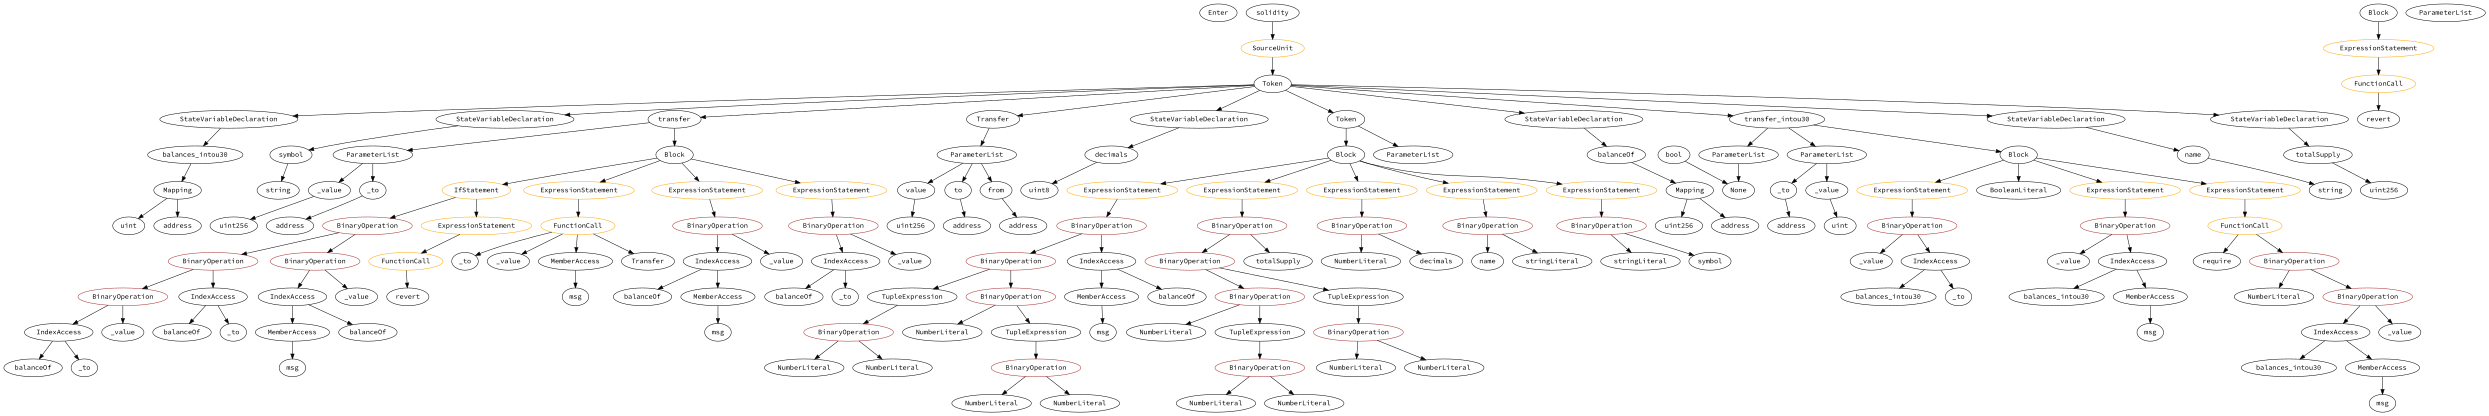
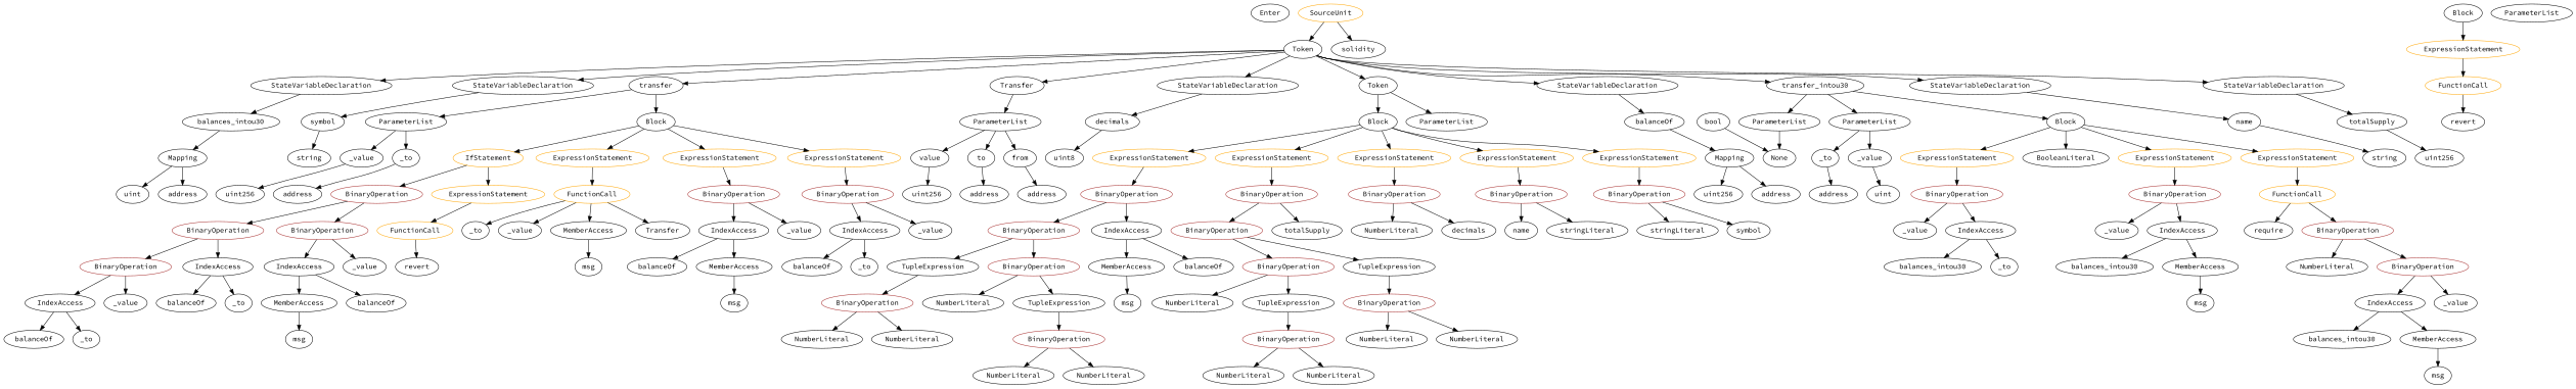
  strict digraph {
    fontname="Source Code Pro"
    node [fontname="Source Code Pro" color=black]
    edge [fontname="Source Code Pro"]
    Enter [height=0.5 width=0.83628 color=""]
    n2 [height=0.5 label=balanceOf width=1.3491]
    n3 [height=0.5 label=Mapping width=1.2105]
    n4 [height=0.5 label=uint256 width=1.0442]
    n5 [height=0.5 label=address width=1.0996]
    n6 [color=orange height=0.5 label=ExpressionStatement width=2.458]
    n7 [color=brown height=0.5 label=BinaryOperation width=1.9867]
    n8 [height=0.5 label=_value width=0.96103]
    n9 [height=0.5 label=IndexAccess width=1.6402]
    n10 [height=0.5 label=balanceOf width=1.3491]
    n11 [height=0.5 label=MemberAccess width=1.9174]
    n12 [height=0.5 label=NumberLiteral width=1.765]
    n13 [color=orange height=0.5 label=ExpressionStatement width=2.458]
    n14 [color=brown height=0.5 label=BinaryOperation width=1.9867]
    n15 [height=0.5 label=stringLiteral width=1.5016]
    n16 [height=0.5 label=name width=0.83628]
    n17 [height=0.5 label=symbol width=1.0581]
    n18 [height=0.5 label=bool width=0.76697]
    n19 [height=0.5 label=None width=0.85014]
    n20 [height=0.5 label=StateVariableDeclaration width=2.8184]
    n21 [height=0.5 label=balances_intou30 width=2.0838]
    n22 [height=0.5 label=Mapping width=1.2105]
    n23 [height=0.5 label=uint width=0.75]
    n24 [height=0.5 label=address width=1.0996]
    n25 [color=brown height=0.5 label=BinaryOperation width=1.9867]
    n26 [height=0.5 label=NumberLiteral width=1.765]
    n27 [color=brown height=0.5 label=BinaryOperation width=1.9867]
    n28 [height=0.5 label=_value width=0.96103]
    n29 [height=0.5 label=IndexAccess width=1.6402]
    n30 [height=0.5 label=MemberAccess width=1.9174]
    n31 [height=0.5 label=balances_intou30 width=2.0838]
    n32 [color=brown height=0.5 label=BinaryOperation width=1.9867]
    n33 [height=0.5 label=NumberLiteral width=1.765]
    n34 [height=0.5 label=NumberLiteral width=1.765]
    n35 [color=orange height=0.5 label=ExpressionStatement width=2.458]
    n36 [color=brown height=0.5 label=BinaryOperation width=1.9867]
    n37 [height=0.5 label=stringLiteral width=1.5016]
    n38 [height=0.5 label=TupleExpression width=2.0422]
    n39 [height=0.5 label=msg width=0.75]
    n40 [height=0.5 label=Block width=0.90558]
    n41 [color=orange height=0.5 label=ExpressionStatement width=2.458]
    n42 [color=orange height=0.5 label=IfStatement width=1.4739]
    n43 [color=orange height=0.5 label=ExpressionStatement width=2.458]
    n44 [color=brown height=0.5 label=BinaryOperation width=1.9867]
    n45 [color=brown height=0.5 label=BinaryOperation width=1.9867]
    n46 [color=orange height=0.5 label=ExpressionStatement width=2.458]
    n47 [color=orange height=0.5 label=FunctionCall width=1.6125]
    n48 [height=0.5 label=_value width=0.96103]
    n49 [height=0.5 label=IndexAccess width=1.6402]
    n50 [color=brown height=0.5 label=BinaryOperation width=1.9867]
    n51 [color=brown height=0.5 label=BinaryOperation width=1.9867]
    n52 [color=orange height=0.5 label=FunctionCall width=1.6125]
    n53 [height=0.5 label=_value width=0.96103]
    n54 [height=0.5 label=MemberAccess width=1.9174]
    n55 [height=0.5 label=Transfer width=1.1689]
    n56 [height=0.5 label=_to width=0.75]
    n57 [height=0.5 label=msg width=0.75]
    n58 [height=0.5 label=balances_intou30 width=2.0838]
    n59 [height=0.5 label=to width=0.75]
    n60 [height=0.5 label=address width=1.0996]
    n61 [height=0.5 label=balanceOf width=1.3491]
    n62 [color=brown height=0.5 label=BinaryOperation width=1.9867]
    n63 [height=0.5 label=TupleExpression width=2.0422]
    n64 [height=0.5 label=NumberLiteral width=1.765]
    n65 [color=brown height=0.5 label=BinaryOperation width=1.9867]
    n66 [height=0.5 label=NumberLiteral width=1.765]
    n67 [height=0.5 label=NumberLiteral width=1.765]
    n68 [height=0.5 label=uint8 width=0.7947]
    n69 [height=0.5 label=_value width=0.96103]
    n70 [height=0.5 label=uint width=0.75]
    n71 [height=0.5 label=IndexAccess width=1.6402]
    n72 [height=0.5 label=balances_intou30 width=2.0838]
    n73 [height=0.5 label=MemberAccess width=1.9174]
    n74 [height=0.5 label=msg width=0.75]
    n75 [height=0.5 label=NumberLiteral width=1.765]
    n76 [color=brown height=0.5 label=BinaryOperation width=1.9867]
    n77 [height=0.5 label=totalSupply width=1.4739]
    n78 [color=brown height=0.5 label=BinaryOperation width=1.9867]
    n79 [height=0.5 label=TupleExpression width=2.0422]
    n80 [color=brown height=0.5 label=BinaryOperation width=1.9867]
    n81 [height=0.5 label=symbol width=1.0581]
    n82 [height=0.5 label=string width=0.864]
    n83 [color=orange height=0.5 label=ExpressionStatement width=2.458]
    n84 [color=orange height=0.5 label=FunctionCall width=1.6125]
    n85 [height=0.5 label=revert width=0.87786]
    n86 [color=brown height=0.5 label=BinaryOperation width=1.9867]
    n87 [height=0.5 label=IndexAccess width=1.6402]
    n88 [height=0.5 label=_value width=0.96103]
    n89 [height=0.5 label=_to width=0.75]
    n90 [height=0.5 label=balanceOf width=1.3491]
    n91 [height=0.5 label=NumberLiteral width=1.765]
    n92 [height=0.5 label=Token width=0.96103]
    n93 [height=0.5 label=StateVariableDeclaration width=2.8184]
    n94 [height=0.5 label=transfer width=1.0719]
    n95 [height=0.5 label=Transfer width=1.1689]
    n96 [height=0.5 label=StateVariableDeclaration width=2.8184]
    n97 [height=0.5 label=Token width=0.96103]
    n98 [height=0.5 label=StateVariableDeclaration width=2.8184]
    n99 [height=0.5 label=transfer_intou30 width=1.9729]
    n100 [height=0.5 label=StateVariableDeclaration width=2.8184]
    n101 [height=0.5 label=StateVariableDeclaration width=2.8184]
    n102 [height=0.5 label=ParameterList width=1.7095]
    n103 [height=0.5 label=ParameterList width=1.7095]
    n104 [height=0.5 label=decimals width=1.1967]
    n105 [height=0.5 label=Block width=0.90558]
    n106 [height=0.5 label=ParameterList width=1.7095]
    n107 [height=0.5 label=ParameterList width=1.7095]
    n108 [height=0.5 label=ParameterList width=1.7095]
    n109 [height=0.5 label=Block width=0.90558]
    n110 [height=0.5 label=name width=0.83628]
    n111 [height=0.5 label=totalSupply width=1.4739]
    n112 [height=0.5 label=_value width=0.96103]
    n113 [height=0.5 label=_to width=0.75]
    n114 [height=0.5 label=from width=0.7947]
    n115 [height=0.5 label=value width=0.82242]
    n116 [color=orange height=0.5 label=ExpressionStatement width=2.458]
    n117 [color=orange height=0.5 label=ExpressionStatement width=2.458]
    n118 [color=orange height=0.5 label=ExpressionStatement width=2.458]
    n119 [height=0.5 label=_to width=0.75]
    n120 [height=0.5 label=BooleanLiteral width=1.7788]
    n121 [color=orange height=0.5 label=ExpressionStatement width=2.458]
    n122 [color=orange height=0.5 label=ExpressionStatement width=2.458]
    n123 [color=orange height=0.5 label=ExpressionStatement width=2.458]
    n124 [height=0.5 label=string width=0.864]
    n125 [height=0.5 label=uint256 width=1.0442]
    n126 [height=0.5 label=msg width=0.75]
    n127 [height=0.5 label=address width=1.0996]
    n128 [height=0.5 label=IndexAccess width=1.6402]
    n129 [height=0.5 label=_value width=0.96103]
    n130 [color=brown height=0.5 label=BinaryOperation width=1.9867]
    n131 [height=0.5 label=IndexAccess width=1.6402]
    n132 [height=0.5 label=MemberAccess width=1.9174]
    n133 [height=0.5 label=balanceOf width=1.3491]
    n134 [height=0.5 label=IndexAccess width=1.6402]
    n135 [height=0.5 label=_value width=0.96103]
    n136 [height=0.5 label=_to width=0.75]
    n137 [height=0.5 label=balanceOf width=1.3491]
    n138 [height=0.5 label=_to width=0.75]
    n139 [height=0.5 label=_to width=0.75]
    n140 [height=0.5 label=IndexAccess width=1.6402]
    n141 [height=0.5 label=MemberAccess width=1.9174]
    n142 [height=0.5 label=balanceOf width=1.3491]
    n143 [height=0.5 label=msg width=0.75]
    n144 [height=0.5 label=NumberLiteral width=1.765]
    n145 [height=0.5 label=decimals width=1.1967]
    n146 [height=0.5 label=uint256 width=1.0442]
    n147 [height=0.5 label=address width=1.0996]
    n148 [height=0.5 label=revert width=0.87786]
    n149 [height=0.5 label=require width=1.0026]
    n150 [color=orange height=0.5 label=SourceUnit width=1.46]
    n151 [height=0.5 label=solidity width=1.0442]
    n152 [color=brown height=0.5 label=BinaryOperation width=1.9867]
    n153 [height=0.5 label=NumberLiteral width=1.765]
    n154 [color=brown height=0.5 label=BinaryOperation width=1.9867]
    n155 [color=brown height=0.5 label=BinaryOperation width=1.9867]
    n156 [color=brown height=0.5 label=BinaryOperation width=1.9867]
    n157 [height=0.5 label=TupleExpression width=2.0422]
    n158 [height=0.5 label=ParameterList width=1.7095]
    n159 [color=brown height=0.5 label=BinaryOperation width=1.9867]
    n160 [color=orange height=0.5 label=FunctionCall width=1.6125]
    n161 [height=0.5 label=_value width=0.96103]
    n162 [height=0.5 label=address width=1.0996]
    n163 [height=0.5 label=uint256 width=1.0442]
    n164 [color=brown height=0.5 label=BinaryOperation width=1.9867]
    n165 [height=0.5 label=NumberLiteral width=1.765]
    n166 [height=0.5 label=msg width=0.75]
    n167 [height=0.5 label=Block width=0.90558]
    n2 -> n3
    n3 -> n4
    n3 -> n5
    n6 -> n7
    n7 -> n8
    n7 -> n9
    n9 -> n10
    n9 -> n11
    n11 -> n166
    n13 -> n14
    n14 -> n15
    n14 -> n16
    n18 -> n19
    n20 -> n21
    n21 -> n22
    n22 -> n23
    n22 -> n24
    n25 -> n26
    n25 -> n27
    n27 -> n28
    n27 -> n29
    n29 -> n30
    n29 -> n31
    n30 -> n39
    n32 -> n33
    n32 -> n34
    n35 -> n36
    n36 -> n17
    n36 -> n37
    n38 -> n32
    n40 -> n6
    n40 -> n41
    n40 -> n42
    n40 -> n43
    n41 -> n44
    n42 -> n45
    n42 -> n46
    n43 -> n47
    n44 -> n48
    n44 -> n49
    n45 -> n50
    n45 -> n51
    n46 -> n52
    n47 -> n53
    n47 -> n54
    n47 -> n55
    n47 -> n56
    n49 -> n61
    n49 -> n139
    n50 -> n128
    n50 -> n129
    n51 -> n130
    n51 -> n131
    n52 -> n148
    n54 -> n126
    n59 -> n60
    n62 -> n63
    n62 -> n64
    n63 -> n65
    n65 -> n66
    n65 -> n67
    n69 -> n70
    n71 -> n72
    n71 -> n73
    n73 -> n74
    n76 -> n77
    n76 -> n78
    n78 -> n62
    n78 -> n79
    n79 -> n80
    n80 -> n12
    n80 -> n144
    n81 -> n82
    n83 -> n84
    n84 -> n85
    n86 -> n87
    n86 -> n88
    n87 -> n58
    n87 -> n89
    n92 -> n20
    n92 -> n93
    n92 -> n94
    n92 -> n95
    n92 -> n96
    n92 -> n97
    n92 -> n98
    n92 -> n99
    n92 -> n100
    n92 -> n101
    n93 -> n81
    n94 -> n40
    n94 -> n102
    n95 -> n103
    n96 -> n104
    n97 -> n105
    n97 -> n106
    n98 -> n2
    n99 -> n107
    n99 -> n108
    n99 -> n109
    n100 -> n110
    n101 -> n111
    n102 -> n112
    n102 -> n113
    n103 -> n59
    n103 -> n114
    n103 -> n115
    n104 -> n68
    n105 -> n13
    n105 -> n35
    n105 -> n116
    n105 -> n117
    n105 -> n118
    n107 -> n69
    n107 -> n119
    n108 -> n19
    n109 -> n120
    n109 -> n121
    n109 -> n122
    n109 -> n123
    n110 -> n124
    n111 -> n125
    n112 -> n146
    n113 -> n147
    n114 -> n162
    n115 -> n163
    n116 -> n154
    n117 -> n76
    n118 -> n164
    n119 -> n127
    n121 -> n159
    n122 -> n160
    n123 -> n86
    n128 -> n132
    n128 -> n133
    n130 -> n134
    n130 -> n135
    n131 -> n90
    n131 -> n136
    n132 -> n57
    n134 -> n137
    n134 -> n138
    n140 -> n141
    n140 -> n142
    n141 -> n143
    n150 -> n92
-   n151 -> n150
+   n150 -> n151
    n152 -> n75
    n152 -> n153
    n154 -> n140
    n154 -> n155
    n155 -> n38
    n155 -> n156
    n156 -> n91
    n156 -> n157
    n157 -> n152
    n159 -> n71
    n159 -> n161
    n160 -> n25
    n160 -> n149
    n164 -> n145
    n164 -> n165
    n167 -> n83
  }
